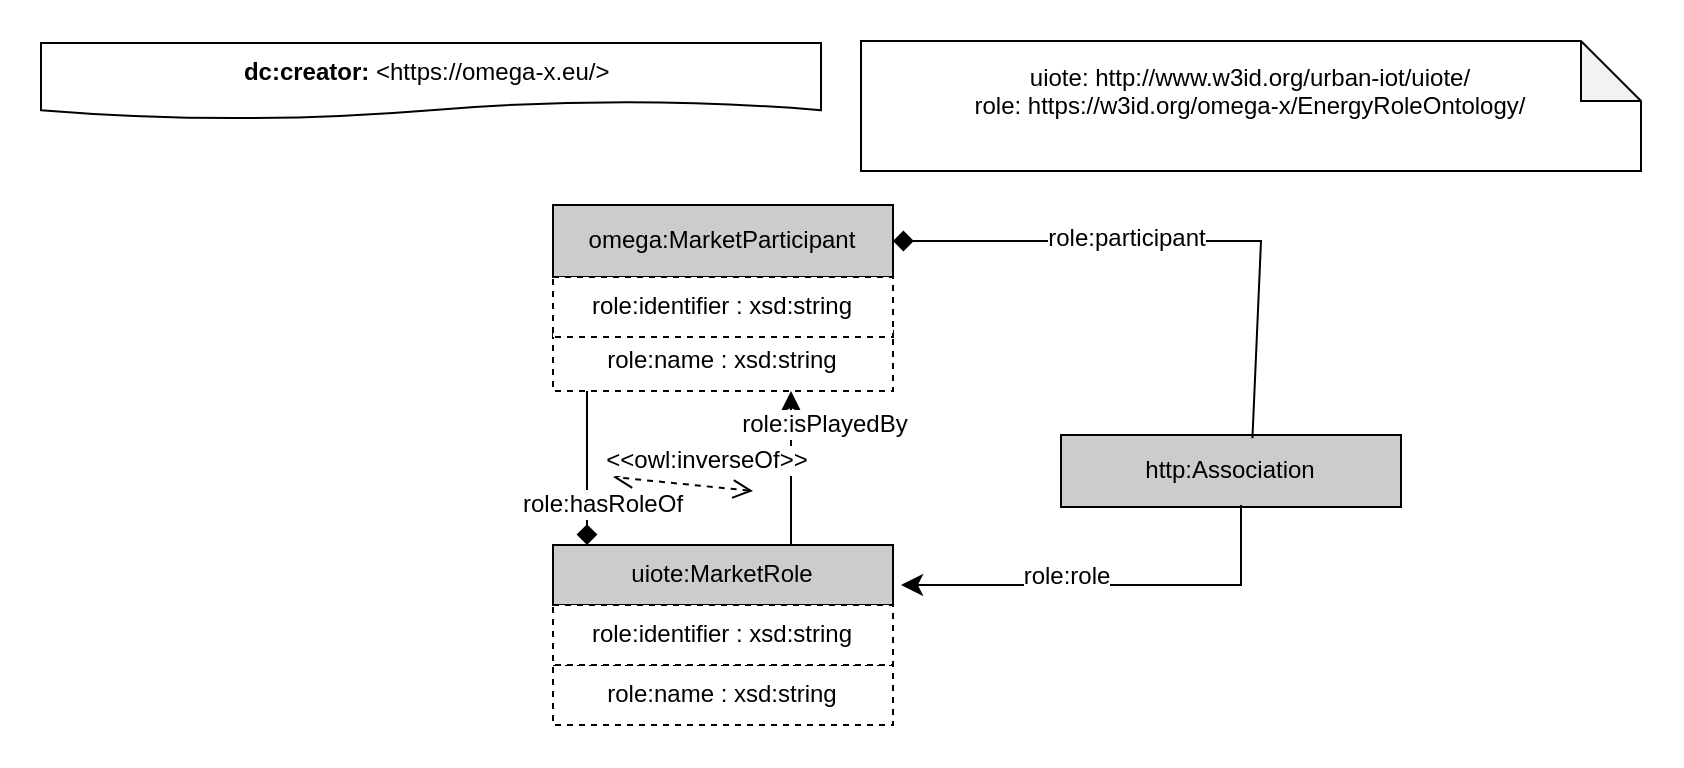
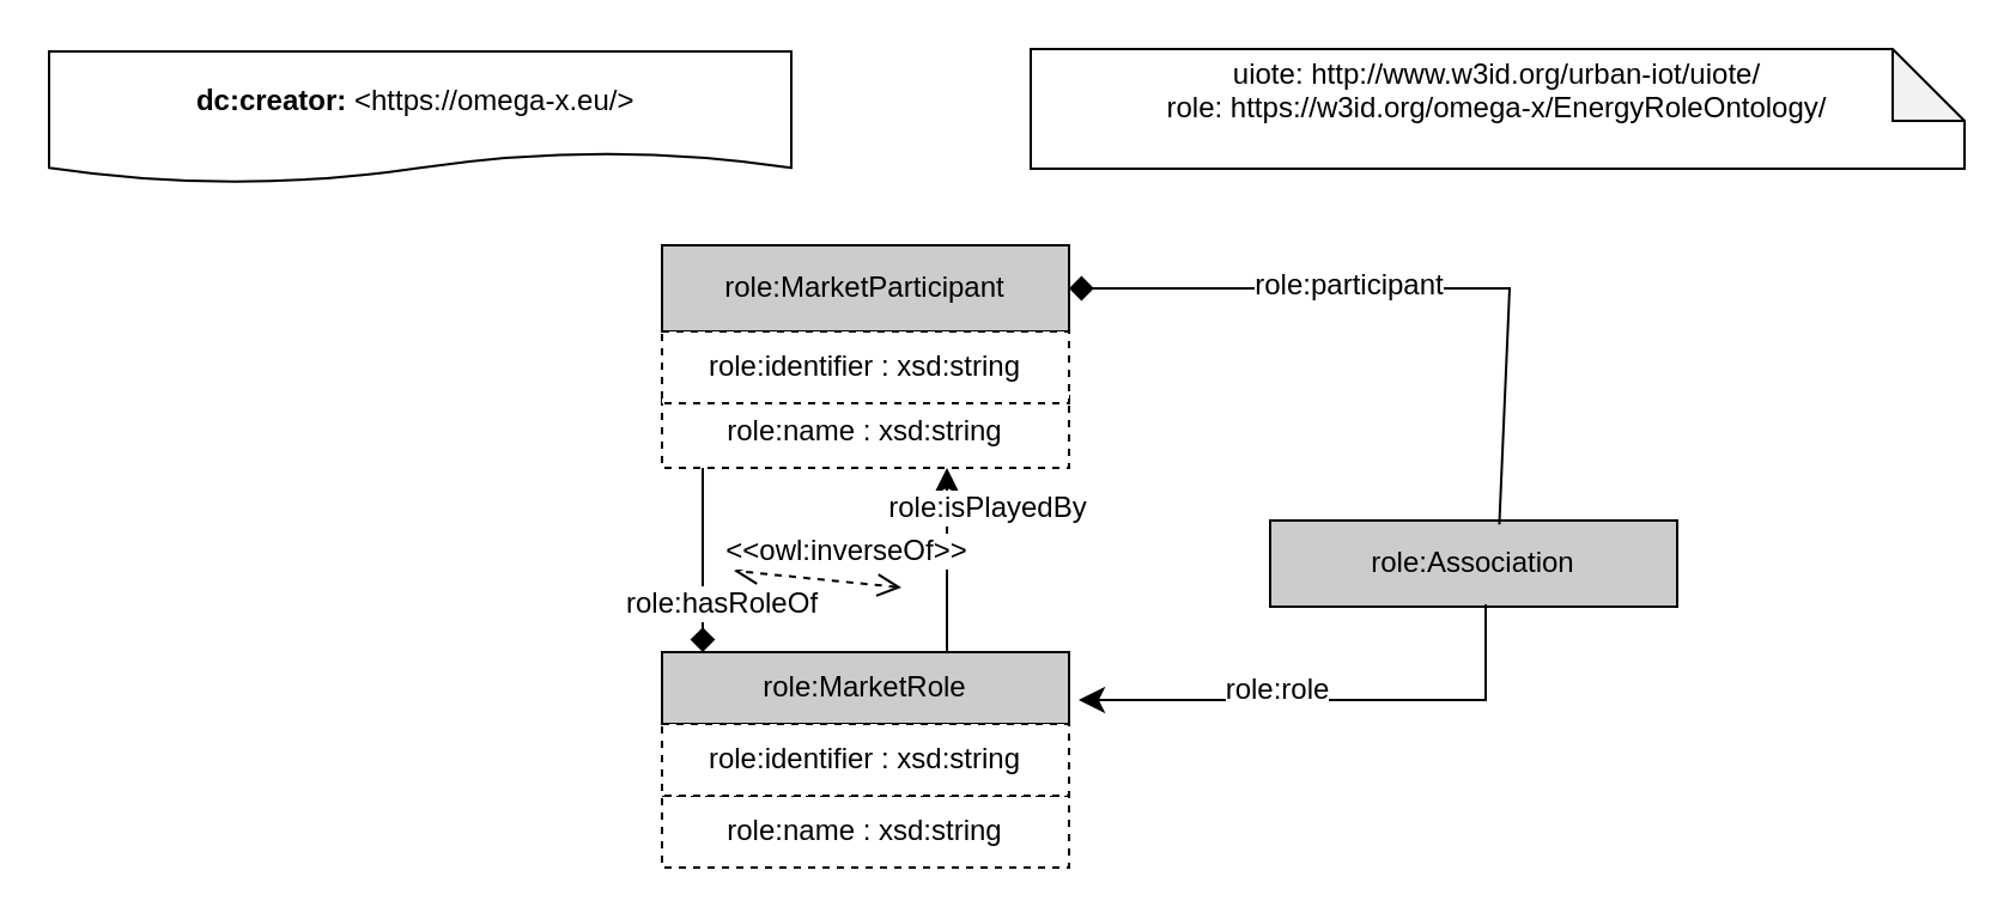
  <mxCell id="0" />
  <mxCell id="1" parent="0" />
- <mxCell id="2" value="uiote:MarketRole" style="rounded=0;whiteSpace=wrap;html=1;snapToPoint=1;points=[[0.1,0],[0.2,0],[0.3,0],[0.4,0],[0.5,0],[0.6,0],[0.7,0],[0.8,0],[0.9,0],[0,0.1],[0,0.3],[0,0.5],[0,0.7],[0,0.9],[0.1,1],[0.2,1],[0.3,1],[0.4,1],[0.5,1],[0.6,1],[0.7,1],[0.8,1],[0.9,1],[1,0.1],[1,0.3],[1,0.5],[1,0.7],[1,0.9]];fillColor=#cccccc;" vertex="1" parent="1"><mxGeometry x="276" y="272" width="170" height="30" as="geometry" /></mxCell>
- <mxCell id="3" value="&lt;b&gt;dc:creator:&lt;/b&gt;&amp;nbsp;&amp;lt;https://omega-x.eu/&amp;gt;&amp;nbsp;" style="shape=document;whiteSpace=wrap;html=1;boundedLbl=1;labelBackgroundColor=#ffffff;strokeColor=#000000;fontSize=12;fontColor=#000000;size=0.233;" vertex="1" parent="1"><mxGeometry x="20" y="21" width="390" height="38" as="geometry" /></mxCell>
- <mxCell id="4" value="&lt;div&gt;&lt;/div&gt;&lt;div style=&quot;&quot;&gt;&lt;div style=&quot;border-color: var(--border-color);&quot;&gt;&lt;div style=&quot;border-color: var(--border-color);&quot;&gt;&lt;div style=&quot;border-color: var(--border-color);&quot;&gt;&lt;span style=&quot;background-color: initial;&quot;&gt;uiote: http://www.w3id.org/urban-iot/uiote/&lt;/span&gt;&lt;br&gt;&lt;/div&gt;&lt;div style=&quot;border-color: var(--border-color);&quot;&gt;&lt;span style=&quot;border-color: var(--border-color); background-color: initial;&quot;&gt;&lt;div style=&quot;border-color: var(--border-color);&quot;&gt;&lt;span style=&quot;background-color: initial;&quot;&gt;role: https://w3id.org/omega-x/EnergyRoleOntology/&lt;/span&gt;&lt;/div&gt;&lt;/span&gt;&lt;/div&gt;&lt;/div&gt;&lt;div style=&quot;border-color: var(--border-color);&quot;&gt;&lt;div style=&quot;border-color: var(--border-color);&quot;&gt;&lt;div style=&quot;border-color: var(--border-color);&quot;&gt;&lt;div style=&quot;border-color: var(--border-color);&quot;&gt;&lt;/div&gt;&lt;/div&gt;&lt;div style=&quot;border-color: var(--border-color);&quot;&gt;&lt;br style=&quot;border-color: var(--border-color);&quot;&gt;&lt;/div&gt;&lt;/div&gt;&lt;/div&gt;&lt;/div&gt;&lt;/div&gt;&lt;div style=&quot;&quot;&gt;&lt;div style=&quot;border-color: var(--border-color);&quot;&gt;&lt;/div&gt;&lt;/div&gt;" style="shape=note;whiteSpace=wrap;html=1;backgroundOutline=1;darkOpacity=0.05;" vertex="1" parent="1"><mxGeometry x="430" y="20" width="390" height="65" as="geometry" /></mxCell>
+ <mxCell id="2" value="role:MarketRole" style="rounded=0;whiteSpace=wrap;html=1;snapToPoint=1;points=[[0.1,0],[0.2,0],[0.3,0],[0.4,0],[0.5,0],[0.6,0],[0.7,0],[0.8,0],[0.9,0],[0,0.1],[0,0.3],[0,0.5],[0,0.7],[0,0.9],[0.1,1],[0.2,1],[0.3,1],[0.4,1],[0.5,1],[0.6,1],[0.7,1],[0.8,1],[0.9,1],[1,0.1],[1,0.3],[1,0.5],[1,0.7],[1,0.9]];fillColor=#cccccc;" vertex="1" parent="1"><mxGeometry x="276" y="272" width="170" height="30" as="geometry" /></mxCell>
+ <mxCell id="3" value="&lt;b&gt;dc:creator:&lt;/b&gt;&amp;nbsp;&amp;lt;https://omega-x.eu/&amp;gt;&amp;nbsp;" style="shape=document;whiteSpace=wrap;html=1;boundedLbl=1;labelBackgroundColor=#ffffff;strokeColor=#000000;fontSize=12;fontColor=#000000;size=0.233;" vertex="1" parent="1"><mxGeometry x="20" y="21" width="310" height="55" as="geometry" /></mxCell>
+ <mxCell id="4" value="&lt;div&gt;&lt;/div&gt;&lt;div style=&quot;&quot;&gt;&lt;div style=&quot;border-color: var(--border-color);&quot;&gt;&lt;div style=&quot;border-color: var(--border-color);&quot;&gt;&lt;div style=&quot;border-color: var(--border-color);&quot;&gt;&lt;span style=&quot;background-color: initial;&quot;&gt;uiote: http://www.w3id.org/urban-iot/uiote/&lt;/span&gt;&lt;br&gt;&lt;/div&gt;&lt;div style=&quot;border-color: var(--border-color);&quot;&gt;&lt;span style=&quot;border-color: var(--border-color); background-color: initial;&quot;&gt;&lt;div style=&quot;border-color: var(--border-color);&quot;&gt;&lt;span style=&quot;background-color: initial;&quot;&gt;role: https://w3id.org/omega-x/EnergyRoleOntology/&lt;/span&gt;&lt;/div&gt;&lt;/span&gt;&lt;/div&gt;&lt;/div&gt;&lt;div style=&quot;border-color: var(--border-color);&quot;&gt;&lt;div style=&quot;border-color: var(--border-color);&quot;&gt;&lt;div style=&quot;border-color: var(--border-color);&quot;&gt;&lt;div style=&quot;border-color: var(--border-color);&quot;&gt;&lt;/div&gt;&lt;/div&gt;&lt;div style=&quot;border-color: var(--border-color);&quot;&gt;&lt;br style=&quot;border-color: var(--border-color);&quot;&gt;&lt;/div&gt;&lt;/div&gt;&lt;/div&gt;&lt;/div&gt;&lt;/div&gt;&lt;div style=&quot;&quot;&gt;&lt;div style=&quot;border-color: var(--border-color);&quot;&gt;&lt;/div&gt;&lt;/div&gt;" style="shape=note;whiteSpace=wrap;html=1;backgroundOutline=1;darkOpacity=0.05;" vertex="1" parent="1"><mxGeometry x="430" y="20" width="390" height="50" as="geometry" /></mxCell>
  <mxCell id="5" value="" style="endArrow=classic;html=1;exitX=0.7;exitY=0;exitDx=0;exitDy=0;entryX=0.7;entryY=1;entryDx=0;entryDy=0;endSize=8;arcSize=0;rounded=0;" edge="1" parent="1" source="2" target="13"><mxGeometry width="50" height="50" relative="1" as="geometry"><mxPoint x="536" y="275.5" as="sourcePoint" /><mxPoint x="733" y="275.5" as="targetPoint" /></mxGeometry></mxCell>
  <mxCell id="6" value="&lt;div&gt;role:isPlayedBy&lt;/div&gt;" style="text;html=1;align=center;verticalAlign=middle;resizable=0;points=[];labelBackgroundColor=#ffffff;" vertex="1" connectable="0" parent="5"><mxGeometry x="-0.127" relative="1" as="geometry"><mxPoint x="16" y="-27" as="offset" /></mxGeometry></mxCell>
  <mxCell id="7" value="" style="endArrow=open;html=1;fontColor=#000099;endFill=0;dashed=1;endSize=8;startArrow=open;startFill=0;startSize=8;arcSize=0;rounded=0;" edge="1" parent="1"><mxGeometry width="50" height="50" relative="1" as="geometry"><mxPoint x="376" y="245" as="sourcePoint" /><mxPoint x="306" y="238" as="targetPoint" /></mxGeometry></mxCell>
  <mxCell id="8" value="&amp;lt;&amp;lt;owl:inverseOf&amp;gt;&amp;gt;" style="text;html=1;align=center;verticalAlign=middle;resizable=0;points=[];fontColor=#000000;labelBackgroundColor=#ffffff;" vertex="1" connectable="0" parent="7"><mxGeometry x="-0.328" relative="1" as="geometry"><mxPoint y="-12.75" as="offset" /></mxGeometry></mxCell>
  <mxCell id="9" value="" style="endArrow=diamond;html=1;exitX=0.1;exitY=1;exitDx=0;exitDy=0;entryX=0.1;entryY=0;entryDx=0;entryDy=0;endSize=8;arcSize=0;rounded=0;" edge="1" parent="1" source="12" target="2"><mxGeometry width="50" height="50" relative="1" as="geometry"><mxPoint x="391" y="333" as="sourcePoint" /><mxPoint x="391" y="223" as="targetPoint" /></mxGeometry></mxCell>
  <mxCell id="10" value="&lt;div&gt;role:hasRoleOf&lt;/div&gt;" style="text;html=1;align=center;verticalAlign=middle;resizable=0;points=[];labelBackgroundColor=#ffffff;" vertex="1" connectable="0" parent="9"><mxGeometry x="-0.127" relative="1" as="geometry"><mxPoint x="7" y="55" as="offset" /></mxGeometry></mxCell>
  <mxCell id="11" value="" style="group" vertex="1" connectable="0" parent="1"><mxGeometry x="276" y="102" width="170" height="93" as="geometry" /></mxCell>
- <mxCell id="12" value="omega:MarketParticipant" style="rounded=0;whiteSpace=wrap;html=1;snapToPoint=1;points=[[0.1,0],[0.2,0],[0.3,0],[0.4,0],[0.5,0],[0.6,0],[0.7,0],[0.8,0],[0.9,0],[0,0.1],[0,0.3],[0,0.5],[0,0.7],[0,0.9],[0.1,1],[0.2,1],[0.3,1],[0.4,1],[0.5,1],[0.6,1],[0.7,1],[0.8,1],[0.9,1],[1,0.1],[1,0.3],[1,0.5],[1,0.7],[1,0.9]];fillColor=#cccccc;fontColor=#000000;" vertex="1" parent="11"><mxGeometry width="170" height="36" as="geometry" /></mxCell>
+ <mxCell id="12" value="role:MarketParticipant" style="rounded=0;whiteSpace=wrap;html=1;snapToPoint=1;points=[[0.1,0],[0.2,0],[0.3,0],[0.4,0],[0.5,0],[0.6,0],[0.7,0],[0.8,0],[0.9,0],[0,0.1],[0,0.3],[0,0.5],[0,0.7],[0,0.9],[0.1,1],[0.2,1],[0.3,1],[0.4,1],[0.5,1],[0.6,1],[0.7,1],[0.8,1],[0.9,1],[1,0.1],[1,0.3],[1,0.5],[1,0.7],[1,0.9]];fillColor=#cccccc;fontColor=#000000;" vertex="1" parent="11"><mxGeometry width="170" height="36" as="geometry" /></mxCell>
  <mxCell id="13" value="role:name : xsd:string" style="rounded=0;whiteSpace=wrap;html=1;snapToPoint=1;points=[[0.1,0],[0.2,0],[0.3,0],[0.4,0],[0.5,0],[0.6,0],[0.7,0],[0.8,0],[0.9,0],[0,0.1],[0,0.3],[0,0.5],[0,0.7],[0,0.9],[0.1,1],[0.2,1],[0.3,1],[0.4,1],[0.5,1],[0.6,1],[0.7,1],[0.8,1],[0.9,1],[1,0.1],[1,0.3],[1,0.5],[1,0.7],[1,0.9]];dashed=1;" vertex="1" parent="11"><mxGeometry y="63" width="170" height="30" as="geometry" /></mxCell>
  <mxCell id="14" value="role:identifier : xsd:string" style="rounded=0;whiteSpace=wrap;html=1;snapToPoint=1;points=[[0.1,0],[0.2,0],[0.3,0],[0.4,0],[0.5,0],[0.6,0],[0.7,0],[0.8,0],[0.9,0],[0,0.1],[0,0.3],[0,0.5],[0,0.7],[0,0.9],[0.1,1],[0.2,1],[0.3,1],[0.4,1],[0.5,1],[0.6,1],[0.7,1],[0.8,1],[0.9,1],[1,0.1],[1,0.3],[1,0.5],[1,0.7],[1,0.9]];dashed=1;" vertex="1" parent="11"><mxGeometry y="36" width="170" height="30" as="geometry" /></mxCell>
  <mxCell id="15" value="role:name : xsd:string" style="rounded=0;whiteSpace=wrap;html=1;snapToPoint=1;points=[[0.1,0],[0.2,0],[0.3,0],[0.4,0],[0.5,0],[0.6,0],[0.7,0],[0.8,0],[0.9,0],[0,0.1],[0,0.3],[0,0.5],[0,0.7],[0,0.9],[0.1,1],[0.2,1],[0.3,1],[0.4,1],[0.5,1],[0.6,1],[0.7,1],[0.8,1],[0.9,1],[1,0.1],[1,0.3],[1,0.5],[1,0.7],[1,0.9]];dashed=1;" vertex="1" parent="1"><mxGeometry x="276" y="332" width="170" height="30" as="geometry" /></mxCell>
  <mxCell id="16" value="role:identifier : xsd:string" style="rounded=0;whiteSpace=wrap;html=1;snapToPoint=1;points=[[0.1,0],[0.2,0],[0.3,0],[0.4,0],[0.5,0],[0.6,0],[0.7,0],[0.8,0],[0.9,0],[0,0.1],[0,0.3],[0,0.5],[0,0.7],[0,0.9],[0.1,1],[0.2,1],[0.3,1],[0.4,1],[0.5,1],[0.6,1],[0.7,1],[0.8,1],[0.9,1],[1,0.1],[1,0.3],[1,0.5],[1,0.7],[1,0.9]];dashed=1;" vertex="1" parent="1"><mxGeometry x="276" y="302" width="170" height="30" as="geometry" /></mxCell>
- <mxCell id="17" value="http:Association" style="rounded=0;whiteSpace=wrap;html=1;snapToPoint=1;points=[[0.1,0],[0.2,0],[0.3,0],[0.4,0],[0.5,0],[0.6,0],[0.7,0],[0.8,0],[0.9,0],[0,0.1],[0,0.3],[0,0.5],[0,0.7],[0,0.9],[0.1,1],[0.2,1],[0.3,1],[0.4,1],[0.5,1],[0.6,1],[0.7,1],[0.8,1],[0.9,1],[1,0.1],[1,0.3],[1,0.5],[1,0.7],[1,0.9]];fillColor=#cccccc;fontColor=#000000;" vertex="1" parent="1"><mxGeometry x="530" y="217" width="170" height="36" as="geometry" /></mxCell>
+ <mxCell id="17" value="role:Association" style="rounded=0;whiteSpace=wrap;html=1;snapToPoint=1;points=[[0.1,0],[0.2,0],[0.3,0],[0.4,0],[0.5,0],[0.6,0],[0.7,0],[0.8,0],[0.9,0],[0,0.1],[0,0.3],[0,0.5],[0,0.7],[0,0.9],[0.1,1],[0.2,1],[0.3,1],[0.4,1],[0.5,1],[0.6,1],[0.7,1],[0.8,1],[0.9,1],[1,0.1],[1,0.3],[1,0.5],[1,0.7],[1,0.9]];fillColor=#cccccc;fontColor=#000000;" vertex="1" parent="1"><mxGeometry x="530" y="217" width="170" height="36" as="geometry" /></mxCell>
  <mxCell id="18" value="" style="endArrow=diamond;html=1;entryX=1;entryY=0.5;entryDx=0;entryDy=0;endSize=8;arcSize=0;rounded=0;exitX=0.563;exitY=0.046;exitDx=0;exitDy=0;exitPerimeter=0;" edge="1" parent="1" source="17" target="12"><mxGeometry width="50" height="50" relative="1" as="geometry"><mxPoint x="303" y="148" as="sourcePoint" /><mxPoint x="303" y="282" as="targetPoint" /><Array as="points"><mxPoint x="630" y="120" /></Array></mxGeometry></mxCell>
  <mxCell id="19" value="&lt;div&gt;role:participant&lt;/div&gt;" style="text;html=1;align=center;verticalAlign=middle;resizable=0;points=[];labelBackgroundColor=#ffffff;" vertex="1" connectable="0" parent="18"><mxGeometry x="-0.127" relative="1" as="geometry"><mxPoint x="-43" y="-2" as="offset" /></mxGeometry></mxCell>
  <mxCell id="20" value="" style="endArrow=classic;html=1;endSize=8;arcSize=0;rounded=0;" edge="1" parent="1"><mxGeometry width="50" height="50" relative="1" as="geometry"><mxPoint x="620" y="252" as="sourcePoint" /><mxPoint x="450" y="292" as="targetPoint" /><Array as="points"><mxPoint x="620" y="272" /><mxPoint x="620" y="292" /></Array></mxGeometry></mxCell>
  <mxCell id="21" value="&lt;div&gt;role:role&lt;/div&gt;" style="text;html=1;align=center;verticalAlign=middle;resizable=0;points=[];labelBackgroundColor=#ffffff;" vertex="1" connectable="0" parent="20"><mxGeometry x="-0.127" relative="1" as="geometry"><mxPoint x="-36" y="-5" as="offset" /></mxGeometry></mxCell>
